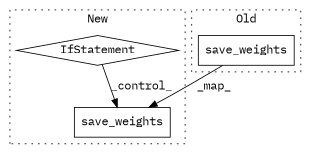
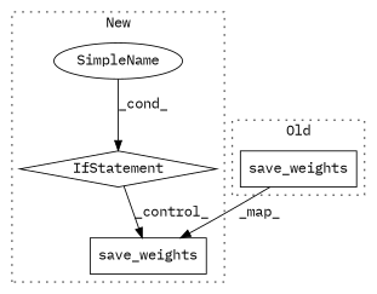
  digraph {
    fontname="IBM Plex Mono"
    node [a=32 l="13,1" shape=box fontname="IBM Plex Mono"]
    edge [fontname="IBM Plex Mono"]
    n1 [label=save_weights s="31417,31456"]
    n2 [a=25 l="4,2" label=IfStatement s="31382,31400" shape=diamond]
+   n3 [a=42 label=SimpleName shape=ellipse l=""]
    n4 [label=save_weights s="28608,28647"]
    subgraph cluster_1 {
      label=New
      style=dotted
      n1
      n2
+     n3
    }
    subgraph cluster_2 {
      label=Old
      style=dotted
      n4
    }
    n2 -> n1 [label=_control_]
+   n3 -> n2 [label=_cond_]
    n4 -> n1 [label=_map_]
  }
